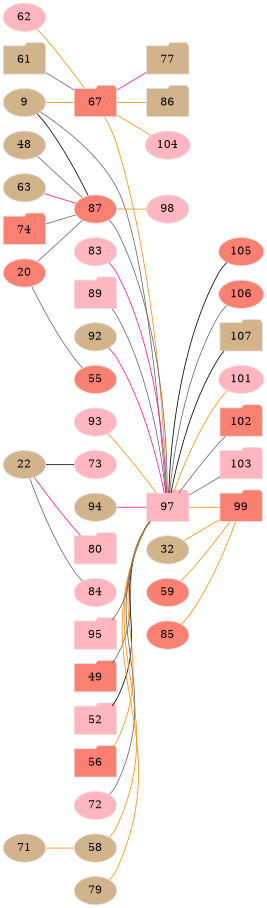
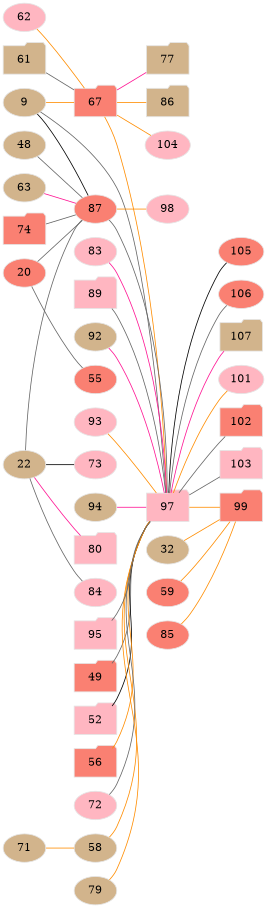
  graph {
    rankdir=LR
    node [color=gray90 fillcolor=lightpink shape=ellipse style=filled]
    edge [color=darkorange]
    9 [fillcolor=tan super="+8"]
    67 [fillcolor=salmon shape=folder super="+7+10+26+42+43+60"]
    87 [fillcolor=salmon super="+68+19+27+34+40"]
    97 [shape=folder super="+25+57+82+36+39+76+78+81"]
    77 [fillcolor=tan shape=folder]
    86 [fillcolor=tan shape=folder]
    104
    98 [super="+96"]
    99 [fillcolor=salmon shape=folder super="+54+88+4"]
    101
    102 [fillcolor=salmon shape=folder]
    103 [shape=folder super="+51"]
    105 [fillcolor=salmon super="+91"]
    106 [fillcolor=salmon]
    107 [fillcolor=tan shape=folder super="+100"]
    20 [fillcolor=salmon super="+17"]
    55 [fillcolor=salmon]
    22 [fillcolor=tan super="+21+12"]
    73
    80 [shape=folder]
    84
    32 [fillcolor=tan]
    48 [fillcolor=tan]
    49 [fillcolor=salmon shape=folder]
    52 [shape=folder]
    56 [fillcolor=salmon shape=folder super="+35"]
    58 [fillcolor=tan]
    59 [fillcolor=salmon]
    61 [fillcolor=tan shape=folder]
    62
    n31 [fillcolor=tan label=63]
    71 [fillcolor=tan]
    72
    74 [fillcolor=salmon shape=folder]
    79 [fillcolor=tan]
    83
    85 [fillcolor=salmon]
    89 [shape=folder]
    92 [fillcolor=tan super="+63"]
    93
    94 [fillcolor=tan]
    95 [shape=folder super="+70"]
    9 -- 67 [weight=6]
    9 -- 87 [color=black]
    9 -- 97 [color=gray40]
    67 -- 97 [weight=2]
    67 -- 77 [color=deeppink]
    67 -- 86
    67 -- 104
    87 -- 97 [color=gray40 weight=2]
    87 -- 98
    97 -- 99 [weight=10]
    97 -- 101
    97 -- 102 [color=gray40]
    97 -- 103 [color=gray40]
    97 -- 105 [color=black]
    97 -- 106 [color=gray40]
-   97 -- 107 [color=black]
+   97 -- 107 [color=deeppink]
    20 -- 87 [color=gray40 weight=6]
    20 -- 55 [color=gray40]
+   22 -- 87 [color=gray40 weight=2]
    22 -- 73 [color=black]
    22 -- 80 [color=deeppink]
    22 -- 84 [color=gray40]
    32 -- 99
    48 -- 87 [color=gray40]
    49 -- 97 [color=gray40]
    52 -- 97 [color=black]
    56 -- 97
    58 -- 97
    59 -- 99
    61 -- 67 [color=gray40]
    62 -- 67
    n31 -- 87 [color=deeppink]
    71 -- 58
    72 -- 97 [color=gray40]
    74 -- 87 [color=gray40]
    79 -- 97
    83 -- 97 [color=deeppink]
    85 -- 99
    89 -- 97 [color=gray40]
    92 -- 97 [color=deeppink]
    93 -- 97
    94 -- 97 [color=deeppink]
    95 -- 97 [color=gray40 weight=3]
  }
